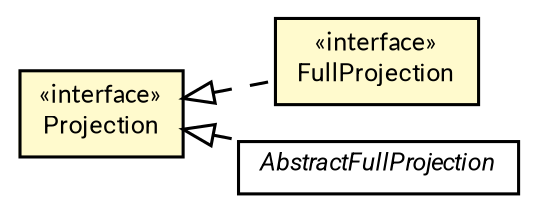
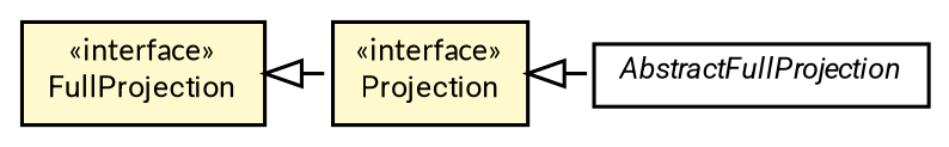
  digraph {
    fontname=Lato
    nodesep=0.15
    rankdir=LR
    ranksep=0.25
    node [fontcolor=black fontname=Lato fontsize=8 margin=0 shape=plaintext]
    edge [arrowtail=empty color=black dir=back fontname=Lato fontsize=7 labelfontname=Roboto labelfontsize=7 style=dashed weight=9]
    n1 [height=0 label=<<table title="de.lmu.ifi.dbs.elki.visualization.projections.Projection" border="0" cellborder="1" cellspacing="0" cellpadding="2" bgcolor="LemonChiffon" href="Projection.html" target="_parent"> 		<tr><td><table border="0" cellspacing="0" cellpadding="1"> 		<tr><td align="center" balign="center"> &#171;interface&#187; </td></tr> 		<tr><td align="center" balign="center"> <font face="Roboto">Projection</font> </td></tr> 		</table></td></tr> 		</table>> width=0]
    n2 [height=0 label=<<table title="de.lmu.ifi.dbs.elki.visualization.projections.FullProjection" border="0" cellborder="1" cellspacing="0" cellpadding="2" bgcolor="lemonChiffon" href="FullProjection.html" target="_parent"> 		<tr><td><table border="0" cellspacing="0" cellpadding="1"> 		<tr><td align="center" balign="center"> &#171;interface&#187; </td></tr> 		<tr><td align="center" balign="center"> <font face="Roboto">FullProjection</font> </td></tr> 		</table></td></tr> 		</table>> width=0]
    n3 [height=0 label=<<table title="de.lmu.ifi.dbs.elki.visualization.projections.AbstractFullProjection" border="0" cellborder="1" cellspacing="0" cellpadding="2" href="AbstractFullProjection.html" target="_parent"> 		<tr><td><table border="0" cellspacing="0" cellpadding="1"> 		<tr><td align="center" balign="center"> <font face="Roboto"><i>AbstractFullProjection</i></font> </td></tr> 		</table></td></tr> 		</table>> width=0]
-   n1 -> n2
+   n2 -> n1
    n1 -> n3
  }
